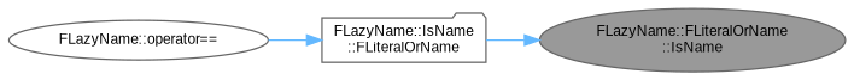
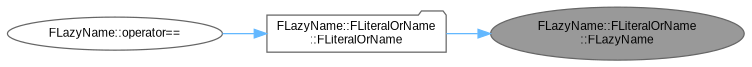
  digraph {
    fontname="Liberation Sans"
    rankdir=RL
    node [color=grey40 fillcolor=white fontname="Liberation Sans" fontsize=10 shape=ellipse style=filled]
    edge [color=steelblue1 dir=back fontname="Liberation Sans" fontsize=10 labelfontname=Helvetica labelfontsize=10 style=solid]
-   n1 [color=gray40 fillcolor=grey60 fontcolor=black height=0.2 label="FLazyName::FLiteralOrName\l::IsName" width=0.4]
-   n2 [height=0.2 label="FLazyName::IsName\l::FLiteralOrName" shape=folder width=0.4]
+   n1 [color=gray40 fillcolor=grey60 fontcolor=black height=0.2 label="FLazyName::FLiteralOrName\l::FLazyName" width=0.4]
+   n2 [height=0.2 label="FLazyName::FLiteralOrName\l::FLiteralOrName" shape=folder width=0.4]
    n3 [height=0.2 label="FLazyName::operator==" width=0.4]
    n1 -> n2
    n2 -> n3
  }
